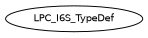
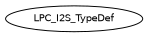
  digraph {
    rankdir=LR
-   n1 [color=black fillcolor=white fontname=Helvetica fontsize=10 height=0.2 label=LPC_I6S_TypeDef shape=ellipse style=filled width=0.4]
+   n1 [color=black fillcolor=white fontname=Helvetica fontsize=10 height=0.2 label=LPC_I2S_TypeDef shape=ellipse style=filled width=0.4]
  }
